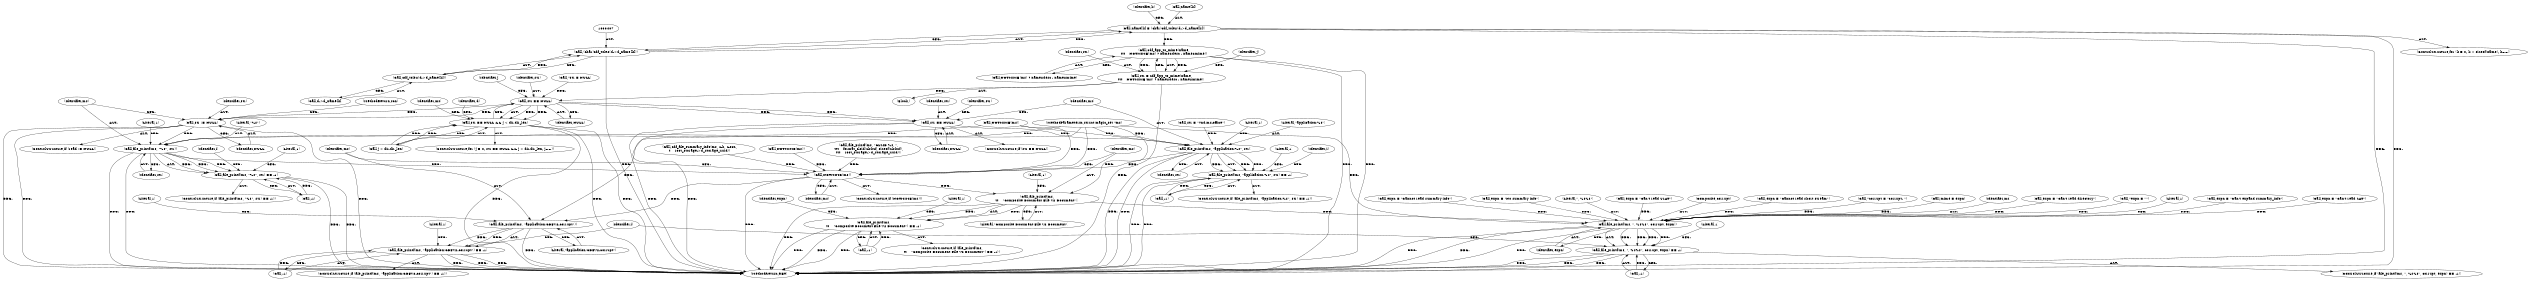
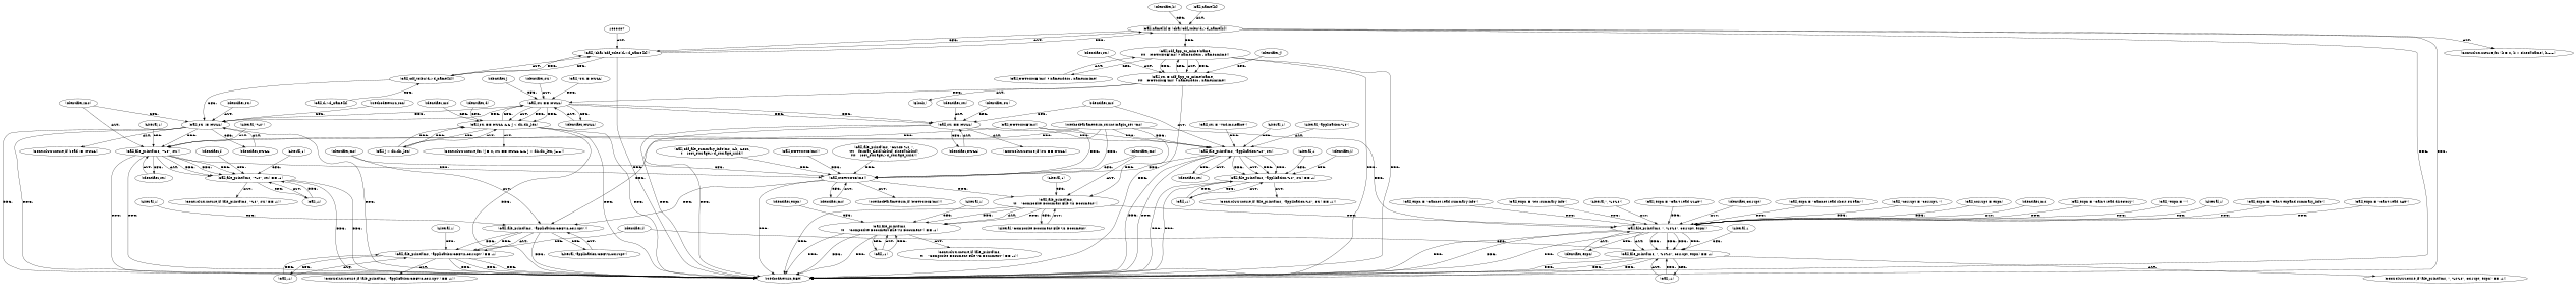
  digraph {
    n1 [label="(Call,name[k] = (char)cdf_tole2(d->d_name[k]))"]
    n2 [label="(Call,(char)cdf_tole2(d->d_name[k]))"]
    n3 [label="(Call,cdf_app_to_mime(name,\n\t\t\t    NOTMIME(ms) ? name2desc : name2mime))"]
    n4 [label="(MethodReturn,RET)"]
    n5 [label="(ControlStructure,for (k = 0; k < sizeof(name); k++))"]
    n6 [label="(Call,cdf_tole2(d->d_name[k]))"]
    n7 [label="(Call,str = cdf_app_to_mime(name,\n\t\t\t    NOTMIME(ms) ? name2desc : name2mime))"]
    n8 [label="(Call,NOTMIME(ms) ? name2desc : name2mime)"]
    n9 [label="(Call,d->d_name[k])"]
    n10 [label="(Call,str == NULL)"]
    n11 [label="(Block,)"]
    n12 [label="(Call,str == NULL && j < dir.dir_len)"]
    n13 [label="(Call,str != NULL)"]
    n14 [label="(Call,str == NULL)"]
    n15 [label="(Identifier,NULL)"]
    n16 [label="(Call,j < dir.dir_len)"]
    n17 [label="(ControlStructure,for (j = 0; str == NULL && j < dir.dir_len; j++))"]
    n18 [label="(Call,file_printf(ms, \"%s\", str))"]
    n19 [label="(Identifier,NULL)"]
    n20 [label="(ControlStructure,if (read != NULL))"]
    n21 [label="(Call,file_printf(ms, \"application/%s\", str))"]
    n22 [label="(Identifier,NULL)"]
    n23 [label="(ControlStructure,if (str == NULL))"]
    n24 [label="(Call,file_printf(ms, \"%s\", str) == -1)"]
    n25 [label="(Call,NOTMIME(ms))"]
    n26 [label="(Identifier,str)"]
    n27 [label="(ControlStructure,if (file_printf(ms, \"%s\", str) == -1))"]
    n28 [label="(Call,-1)"]
    n29 [label="(Call,file_printf(ms,\n\t\t    \"Composite Document File V2 Document\"))"]
    n30 [label="(Call,file_printf(ms, \"application/CDFV2-corrupt\"))"]
    n31 [label="(Identifier,ms)"]
-   n32 [label="(ControlStructure,if (NOTMIME(ms)))"]
+   n32 [label="(MethodParameterIn,if (NOTMIME(ms)))"]
    n33 [label="(Call,file_printf(ms,\n\t\t    \"Composite Document File V2 Document\") == -1)"]
    n34 [label="(Call,file_printf(ms, \", %s%s\", corrupt, expn))"]
    n35 [label="(Literal,\"Composite Document File V2 Document\")"]
    n36 [label="(Call,file_printf(ms, \"application/CDFV2-corrupt\") == -1)"]
    n37 [label="(Literal,\"application/CDFV2-corrupt\")"]
    n38 [label="(ControlStructure,if (file_printf(ms,\n\t\t    \"Composite Document File V2 Document\") == -1))"]
    n39 [label="(Call,-1)"]
    n40 [label="(Call,file_printf(ms, \", %s%s\", corrupt, expn) == -1)"]
    n41 [label="(Identifier,expn)"]
    n42 [label="(ControlStructure,if (file_printf(ms, \", %s%s\", corrupt, expn) == -1))"]
    n43 [label="(Call,-1)"]
    n44 [label="(Call,-1)"]
    n45 [label="(ControlStructure,if (file_printf(ms, \"application/CDFV2-corrupt\") == -1))"]
    n46 [label="(Call,file_printf(ms, \"application/%s\", str) == -1)"]
    n47 [label="(Identifier,str)"]
    n48 [label="(Call,-1)"]
    n49 [label="(ControlStructure,if (file_printf(ms, \"application/%s\", str) == -1))"]
    n50 [label="(Identifier,expn)"]
    n51 [label="(Identifier,k)"]
    n52 [label="(Identifier,ms)"]
    n53 [label="(Call,expn = \"Can't read SAT\")"]
    n54 [label="(Call,expn = \"Cannot read summary info\")"]
    n55 [label="(Identifier,i)"]
    n56 [label="(Call,file_printf(ms, \"CLSID %s, \",\n\t\t\t    format_clsid(clsbuf, sizeof(clsbuf),\n\t\t\t    root_storage->d_storage_uuid)))"]
    n57 [label="(Identifier,ms)"]
    n58 [label="(Identifier,ms)"]
    n59 [label="(Identifier,i)"]
    n60 [label="(Literal,1)"]
    n61 [label="(Call,expn = \"No summary info\")"]
    n62 [label="(Identifier,j)"]
    n63 [label="(Identifier,str)"]
    n64 [label="(Identifier,d)"]
    n65 [label="(Identifier,str)"]
    n66 [label="(Literal,1)"]
    n67 [label="(Literal,1)"]
    n68 [label="(Identifier,j)"]
    n69 [label="(Literal,1)"]
    n70 [label="(Literal,\"application/%s\")"]
    n71 [label="(Literal,\", %s%s\")"]
    n72 [label="(Identifier,str)"]
    n73 [label="(Call,str = \"vnd.ms-office\")"]
    n74 [label="(Identifier,str)"]
    n75 [label="(Literal,\"%s\")"]
    n76 [label="(Identifier,ms)"]
    n77 [label="(Literal,1)"]
    n78 [label="(Literal,1)"]
    n79 [label="(Call,name[k])"]
    n80 [label="(Call,expn = \"Can't read SSAT\")"]
    n81 [label="(Call,NOTMIME(ms))"]
-   n82 [label="(Composite,corrupt)"]
+   n82 [label="(Identifier,corrupt)"]
    n83 [label="(Call,expn = \"Cannot read short stream\")"]
    n84 [label="(Identifier,ms)"]
    n85 [label="(Literal,1)"]
    n86 [label="(Identifier,i)"]
    n87 [label="(Literal,1)"]
    n88 [label="(Call,*corrupt = \"corrupt: \")"]
-   n89 [label="(Call,mime = expn)"]
+   n89 [label="(Call,corrupt = expn)"]
    n90 [label="(Identifier,str)"]
    n91 [label="(Literal,1)"]
    n92 [label="(Identifier,ms)"]
    n93 [label="(Call,cdf_file_summary_info(ms, &h, &scn,\n\t    root_storage->d_storage_uuid))"]
    n94 [label="(MethodParameterIn,struct magic_set *ms)"]
    n95 [label="(Call,expn = \"Can't read directory\")"]
    n96 [label="(Call,*str = NULL)"]
    n97 [label="(MethodReturn,scn)"]
    n98 [label="(Call,NOTMIME(ms))"]
    n99 [label="(Call,*expn = \"\")"]
    n100 [label="(Literal,1)"]
    n101 [label="(Call,expn = \"Can't expand summary_info\")"]
    1000407
    n1 -> n2 [label="CFG: "]
    n1 -> n3 [label="DDG: "]
    n1 -> n4 [label="DDG: "]
    n1 -> n4 [label="DDG: "]
    n1 -> n5 [label="AST: "]
    n2 -> n1 [label="AST: "]
    n2 -> n1 [label="DDG: "]
    n2 -> n4 [label="DDG: "]
    n2 -> n6 [label="CFG: "]
    n3 -> n4 [label="DDG: "]
    n3 -> n4 [label="DDG: "]
    n3 -> n7 [label="AST: "]
    n3 -> n7 [label="DDG: "]
    n3 -> n7 [label="DDG: "]
    n3 -> n8 [label="CFG: "]
    n6 -> n2 [label="AST: "]
    n6 -> n2 [label="DDG: "]
-   n6 -> n9 [label="CFG: "]
+   n6 -> n13 [label="CFG: "]
    n7 -> n3 [label="CFG: "]
    n7 -> n4 [label="DDG: "]
    n7 -> n10 [label="DDG: "]
    n7 -> n11 [label="AST: "]
    n8 -> n3 [label="AST: "]
-   n9 -> n6 [label="AST: "]
+   n9 -> n6 [label="CFG: "]
    n10 -> n12 [label="AST: "]
    n10 -> n12 [label="DDG: "]
    n10 -> n12 [label="DDG: "]
    n10 -> n13 [label="DDG: "]
    n10 -> n13 [label="DDG: "]
    n10 -> n14 [label="DDG: "]
    n10 -> n14 [label="DDG: "]
    n10 -> n15 [label="CFG: "]
    n12 -> n4 [label="DDG: "]
    n12 -> n4 [label="DDG: "]
    n12 -> n4 [label="DDG: "]
    n12 -> n10 [label="CFG: "]
    n12 -> n16 [label="CFG: "]
    n12 -> n17 [label="AST: "]
    n13 -> n4 [label="DDG: "]
    n13 -> n4 [label="DDG: "]
    n13 -> n4 [label="DDG: "]
    n13 -> n18 [label="DDG: "]
    n13 -> n19 [label="CFG: "]
    n13 -> n20 [label="AST: "]
    n14 -> n4 [label="DDG: "]
    n14 -> n4 [label="DDG: "]
    n14 -> n21 [label="DDG: "]
    n14 -> n22 [label="CFG: "]
    n14 -> n23 [label="AST: "]
    n15 -> n10 [label="AST: "]
    n16 -> n12 [label="AST: "]
    n16 -> n12 [label="DDG: "]
    n16 -> n12 [label="DDG: "]
    n18 -> n4 [label="DDG: "]
    n18 -> n4 [label="DDG: "]
    n18 -> n24 [label="AST: "]
    n18 -> n24 [label="DDG: "]
    n18 -> n24 [label="DDG: "]
    n18 -> n24 [label="DDG: "]
    n18 -> n25 [label="DDG: "]
    n18 -> n26 [label="CFG: "]
    n19 -> n13 [label="AST: "]
    n21 -> n4 [label="DDG: "]
    n21 -> n4 [label="DDG: "]
    n21 -> n25 [label="DDG: "]
    n21 -> n46 [label="AST: "]
    n21 -> n46 [label="DDG: "]
    n21 -> n46 [label="DDG: "]
    n21 -> n46 [label="DDG: "]
    n21 -> n47 [label="CFG: "]
    n22 -> n14 [label="AST: "]
    n24 -> n4 [label="DDG: "]
    n24 -> n4 [label="DDG: "]
    n24 -> n27 [label="AST: "]
    n24 -> n28 [label="CFG: "]
    n25 -> n4 [label="DDG: "]
    n25 -> n29 [label="DDG: "]
    n25 -> n30 [label="DDG: "]
    n25 -> n31 [label="CFG: "]
    n25 -> n32 [label="AST: "]
    n26 -> n18 [label="AST: "]
    n28 -> n24 [label="AST: "]
    n28 -> n24 [label="DDG: "]
    n29 -> n4 [label="DDG: "]
    n29 -> n33 [label="AST: "]
    n29 -> n33 [label="DDG: "]
    n29 -> n33 [label="DDG: "]
    n29 -> n34 [label="DDG: "]
    n29 -> n35 [label="CFG: "]
    n30 -> n4 [label="DDG: "]
    n30 -> n36 [label="AST: "]
    n30 -> n36 [label="DDG: "]
    n30 -> n36 [label="DDG: "]
    n30 -> n37 [label="CFG: "]
    n31 -> n25 [label="AST: "]
    n33 -> n4 [label="DDG: "]
    n33 -> n4 [label="DDG: "]
    n33 -> n4 [label="DDG: "]
    n33 -> n38 [label="AST: "]
    n33 -> n39 [label="CFG: "]
    n34 -> n4 [label="DDG: "]
    n34 -> n4 [label="DDG: "]
    n34 -> n4 [label="DDG: "]
    n34 -> n40 [label="AST: "]
    n34 -> n40 [label="DDG: "]
    n34 -> n40 [label="DDG: "]
    n34 -> n40 [label="DDG: "]
    n34 -> n40 [label="DDG: "]
    n34 -> n41 [label="CFG: "]
    n35 -> n29 [label="AST: "]
    n36 -> n4 [label="DDG: "]
    n36 -> n4 [label="DDG: "]
    n36 -> n4 [label="DDG: "]
    n36 -> n44 [label="CFG: "]
    n36 -> n45 [label="AST: "]
    n37 -> n30 [label="AST: "]
    n39 -> n33 [label="AST: "]
    n39 -> n33 [label="DDG: "]
    n40 -> n4 [label="DDG: "]
    n40 -> n4 [label="DDG: "]
    n40 -> n4 [label="DDG: "]
    n40 -> n42 [label="AST: "]
    n40 -> n43 [label="CFG: "]
    n41 -> n34 [label="AST: "]
    n43 -> n40 [label="AST: "]
    n43 -> n40 [label="DDG: "]
    n44 -> n36 [label="AST: "]
    n44 -> n36 [label="DDG: "]
    n46 -> n4 [label="DDG: "]
    n46 -> n4 [label="DDG: "]
    n46 -> n48 [label="CFG: "]
    n46 -> n49 [label="AST: "]
    n47 -> n21 [label="AST: "]
    n48 -> n46 [label="AST: "]
    n48 -> n46 [label="DDG: "]
    n50 -> n33 [label="CFG: "]
    n51 -> n1 [label="CFG: "]
    n52 -> n12 [label="CFG: "]
    n53 -> n34 [label="DDG: "]
    n54 -> n34 [label="DDG: "]
    n55 -> n24 [label="CFG: "]
    n56 -> n25 [label="DDG: "]
    n57 -> n25 [label="CFG: "]
    n57 -> n30 [label="AST: "]
    n58 -> n25 [label="CFG: "]
    n58 -> n29 [label="AST: "]
    n59 -> n46 [label="CFG: "]
    n60 -> n40 [label="CFG: "]
    n61 -> n34 [label="DDG: "]
    n62 -> n10 [label="CFG: "]
    n63 -> n10 [label="AST: "]
    n64 -> n12 [label="CFG: "]
    n65 -> n14 [label="AST: "]
    n66 -> n36 [label="CFG: "]
    n67 -> n29 [label="CFG: "]
    n68 -> n7 [label="CFG: "]
    n69 -> n33 [label="CFG: "]
    n70 -> n21 [label="AST: "]
    n71 -> n34 [label="AST: "]
    n72 -> n7 [label="AST: "]
    n73 -> n21 [label="DDG: "]
    n74 -> n14 [label="CFG: "]
    n75 -> n18 [label="AST: "]
    n76 -> n13 [label="CFG: "]
    n76 -> n18 [label="AST: "]
    n77 -> n24 [label="CFG: "]
    n78 -> n18 [label="CFG: "]
    n79 -> n1 [label="AST: "]
    n80 -> n34 [label="DDG: "]
    n81 -> n18 [label="DDG: "]
    n81 -> n21 [label="DDG: "]
    n81 -> n25 [label="DDG: "]
    n82 -> n34 [label="AST: "]
    n83 -> n34 [label="DDG: "]
    n84 -> n14 [label="CFG: "]
    n84 -> n21 [label="AST: "]
    n85 -> n21 [label="CFG: "]
    n86 -> n36 [label="CFG: "]
    n86 -> n40 [label="CFG: "]
    n87 -> n46 [label="CFG: "]
    n88 -> n34 [label="DDG: "]
    n89 -> n34 [label="DDG: "]
    n90 -> n13 [label="AST: "]
    n91 -> n30 [label="CFG: "]
    n92 -> n34 [label="AST: "]
    n93 -> n25 [label="DDG: "]
    n94 -> n18 [label="DDG: "]
    n94 -> n21 [label="DDG: "]
    n94 -> n25 [label="DDG: "]
    n94 -> n29 [label="DDG: "]
    n94 -> n30 [label="DDG: "]
    n94 -> n34 [label="DDG: "]
    n95 -> n34 [label="DDG: "]
    n96 -> n10 [label="DDG: "]
    n97 -> n13 [label="CFG: "]
    n98 -> n25 [label="DDG: "]
    n99 -> n34 [label="DDG: "]
    n100 -> n34 [label="CFG: "]
    n101 -> n34 [label="DDG: "]
    1000407 -> n2 [label="AST: "]
  }
